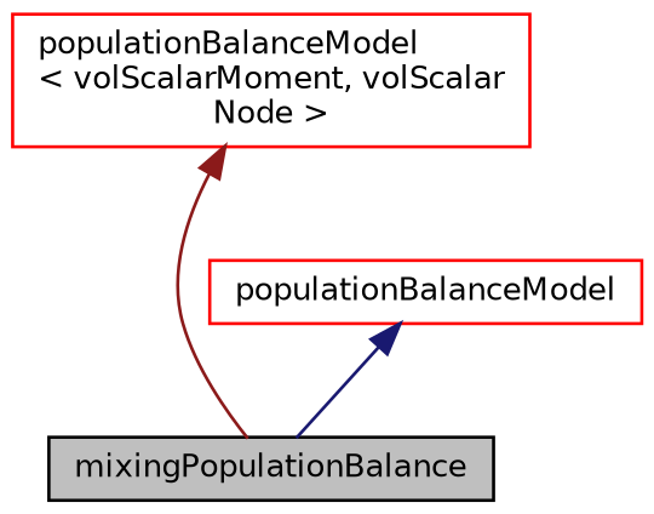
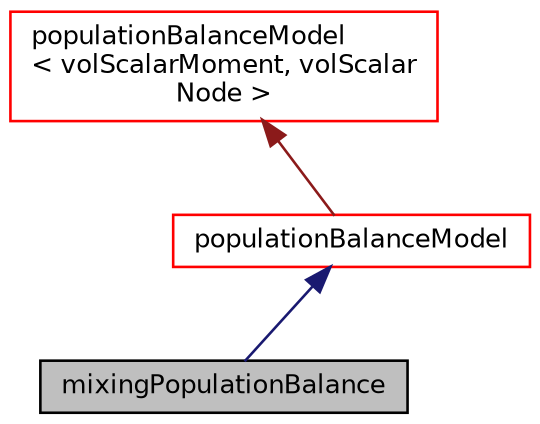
  digraph {
    node [color=red fontname=Helvetica fontsize=10 shape=record]
    edge [dir=back fontname=Helvetica fontsize=10 labelfontname=Helvetica labelfontsize=10 style=solid]
    n1 [color=black fillcolor=grey75 fontcolor=black height=0.2 label=mixingPopulationBalance style=filled width=0.4]
    n2 [height=0.2 label=populationBalanceModel width=0.4]
    n3 [height=0.2 label="populationBalanceModel\l\< volScalarMoment, volScalar\lNode \>" width=0.4]
    n2 -> n1 [color=midnightblue]
-   n3 -> n1 [color=firebrick4]
+   n3 -> n2 [color=firebrick4]
  }
